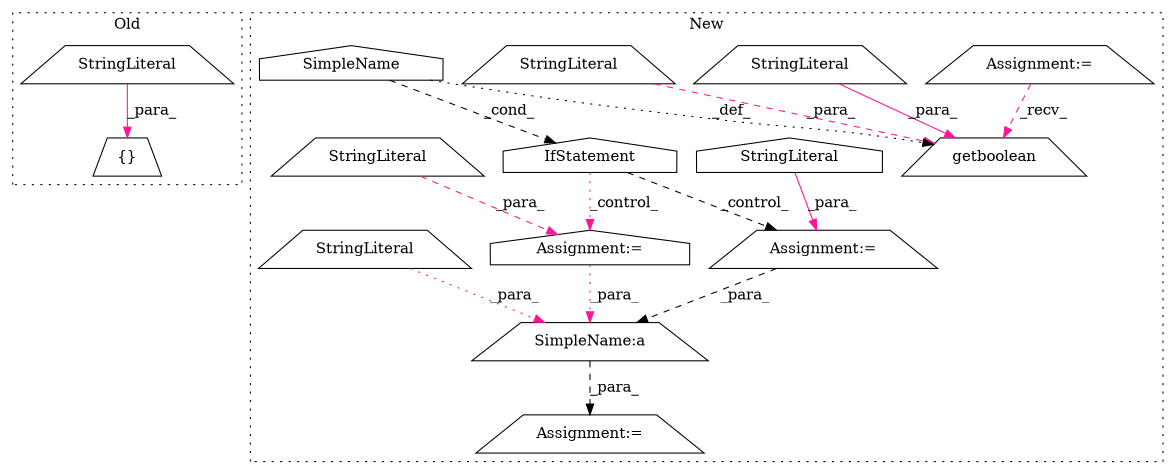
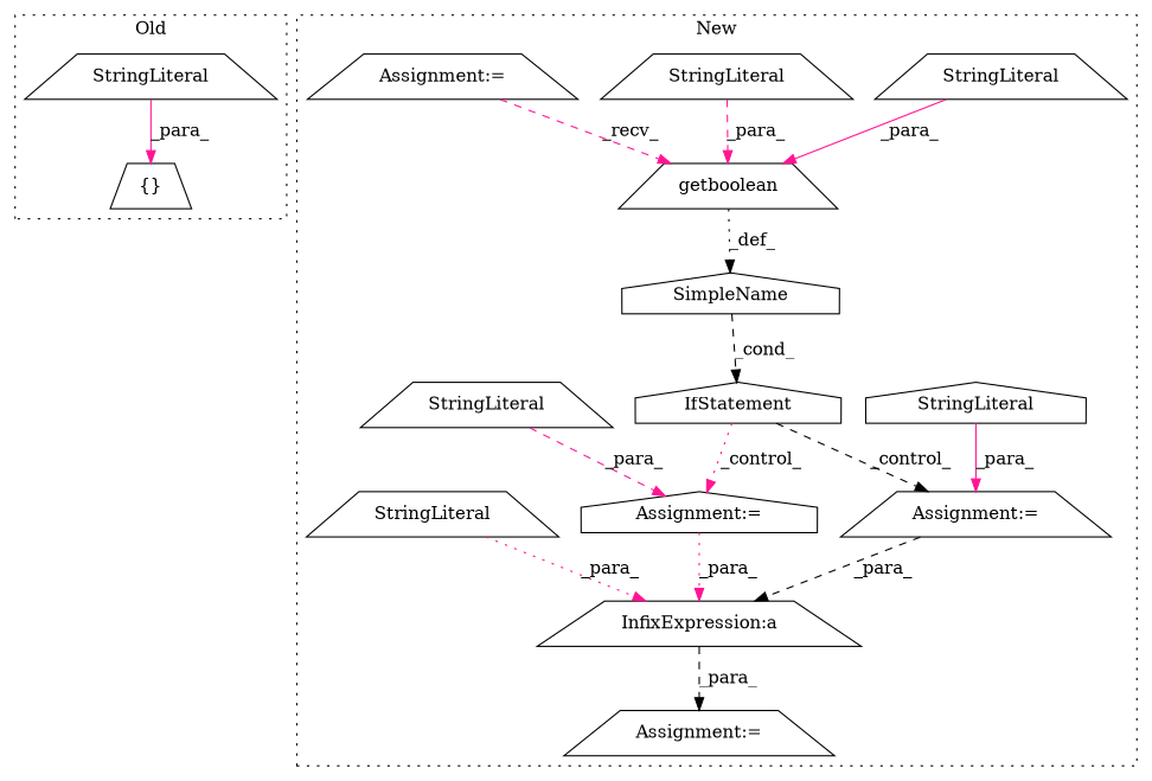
  digraph {
    node [a=45 l=1 shape=trapezium]
    edge [color=deeppink style=dashed]
    n1 [a=4 l="1,1" label="{}" s="15146,15153"]
    n2 [l=6 label=StringLiteral s=15147]
    n3 [a=32 l="11,1" label=getboolean s="14419,14449"]
    n4 [l=8 label=StringLiteral s=14441]
    n5 [l=10 label=StringLiteral s=14430]
    n6 [a=25 l="4,2" label=IfStatement s="14408,14450" shape=house]
    n7 [a=42 label=SimpleName shape=house l=""]
    n8 [a=7 label="Assignment:=" s=14548]
-   n9 [a=27 l=3 label="SimpleName:a" s=15813]
+   n9 [a=27 l=3 label="InfixExpression:a" s=15813]
    n10 [a=7 label="Assignment:=" s=14473 shape=house]
    n11 [l=2 label=StringLiteral s=14549 shape=house]
    n12 [a=7 l=6 label="Assignment:=" s=13435]
    n13 [a=7 label="Assignment:=" s=14567]
    n14 [l=39 label=StringLiteral s=14474]
    n15 [l=1244 label=StringLiteral s=14569]
    subgraph cluster_1 {
      label=Old
      style=dotted
      n1
      n2
    }
    subgraph cluster_2 {
      label=New
      style=dotted
      n3
      n4
      n5
      n6
      n7
      n8
      n9
      n10
      n11
      n12
      n13
      n14
      n15
    }
    n2 -> n1 [label=_para_ style=solid]
-   n7 -> n3 [color=black label=_def_ style=dotted]
+   n3 -> n7 [color=black label=_def_ style=dotted]
    n4 -> n3 [label=_para_ style=solid]
    n5 -> n3 [label=_para_]
    n6 -> n8 [color=black label=_control_]
    n6 -> n10 [label=_control_ style=dotted]
    n7 -> n6 [color=black label=_cond_]
    n8 -> n9 [color=black label=_para_]
    n9 -> n13 [color=black label=_para_]
    n10 -> n9 [label=_para_ style=dotted]
    n11 -> n8 [label=_para_ style=solid]
    n12 -> n3 [label=_recv_]
    n14 -> n10 [label=_para_]
    n15 -> n9 [label=_para_ style=dotted]
  }
